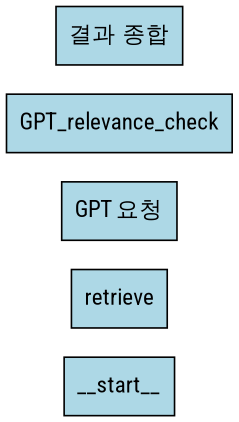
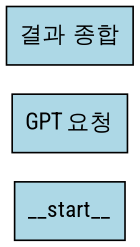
  digraph {
    rankdir=LR
    fontname="Roboto Condensed"
    node [fillcolor=lightblue shape=box style=filled fontname="Roboto Condensed"]
    n1 [label=__start__]
-   n2 [label=retrieve]
    n3 [label="GPT 요청"]
-   n4 [label=GPT_relevance_check]
    n5 [label="결과 종합"]
  }
